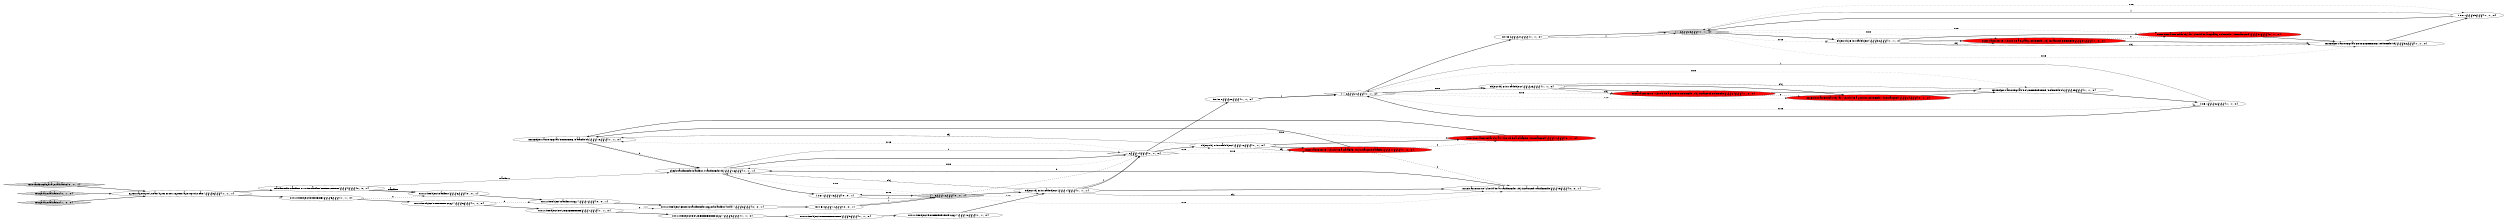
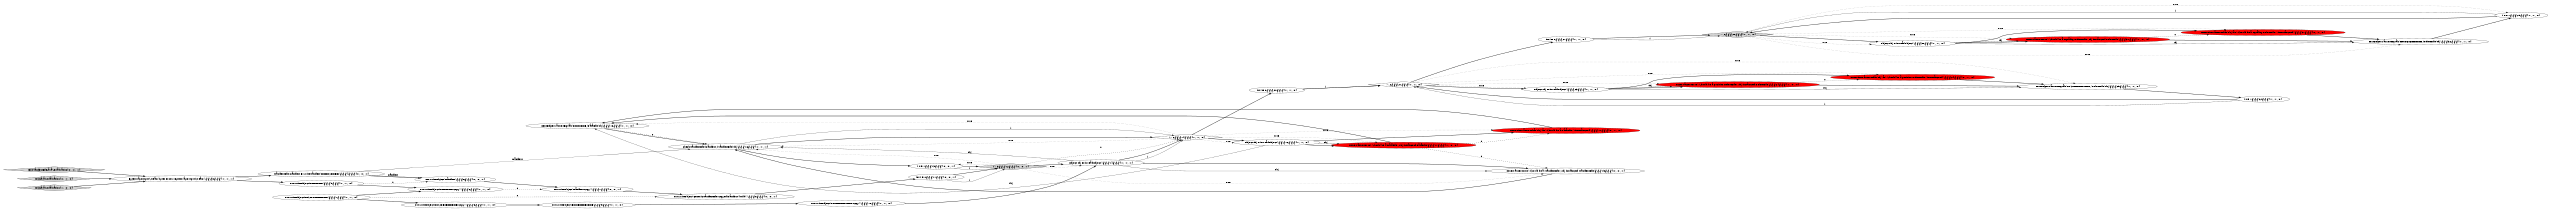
  digraph {
    rankdir=LR
    node [fillcolor=white shape=ellipse style=filled]
    edge [style=bold]
    n1 [label="TestHelpers.assertEquals(DATA_FILE,(DataFile)obj)@@@18@@@['1', '1', '0']"]
    n2 [label="checkManifestFile(manifest,(ManifestFile)obj)@@@16@@@['1', '1', '1']"]
    n3 [label="i < 2@@@14@@@['1', '1', '0']" shape=diamond]
    n4 [label="i += 1@@@13@@@['0', '0', '1']"]
    n5 [fillcolor=red label="Assertions.assertThat(obj).as(\"Should be a DataFile\").isInstanceOf()@@@17@@@['0', '1', '0']"]
    n6 [label="ManifestFile manifest = writeManifest(FILE_A,FILE_B)@@@4@@@['0', '0', '1']"]
    n7 [label="out.writeObject(manifest)@@@6@@@['0', '0', '1']"]
    n8 [label="out.writeObject(manifest.copy())@@@7@@@['0', '0', '1']"]
    n9 [label="out.writeObject(EQ_DELETE_FILE)@@@9@@@['1', '1', '0']"]
    n10 [label="out.writeObject(EQ_DELETE_FILE.copy())@@@10@@@['1', '1', '0']"]
    n11 [label="Object obj = in.readObject()@@@14@@@['1', '1', '1']"]
    n12 [fillcolor=red label="Assertions.assertThat(obj).as(\"Should be a equality DeleteFile\").isInstanceOf()@@@31@@@['0', '1', '0']"]
    n13 [label="TestHelpers.assertEquals(EQ_DELETE_FILE,(DeleteFile)obj)@@@32@@@['1', '1', '0']"]
    n14 [label="i += 1@@@29@@@['1', '1', '0']"]
    n15 [label="Assert.assertTrue(\"Should be a ManifestFile\",obj instanceof ManifestFile)@@@15@@@['0', '0', '1']"]
    n16 [label="int i = 0@@@27@@@['1', '1', '0']"]
    n17 [fillcolor=lightgray label="i < 2@@@28@@@['1', '1', '0']" shape=diamond]
    n18 [label="Object obj = in.readObject()@@@30@@@['1', '1', '0']"]
    n19 [fillcolor=red label="Assert.assertTrue(\"Should be a equality DeleteFile\",obj instanceof DeleteFile)@@@31@@@['1', '0', '0']"]
    n20 [label="Object obj = in.readObject()@@@16@@@['1', '1', '0']"]
    n21 [fillcolor=red label="Assert.assertTrue(\"Should be a DataFile\",obj instanceof DataFile)@@@17@@@['1', '0', '0']"]
    n22 [label="i += 1@@@22@@@['1', '1', '0']"]
    n23 [label="i < 2@@@21@@@['1', '1', '0']" shape=diamond]
    n24 [label="TestHelpers.assertEquals(POS_DELETE_FILE,(DeleteFile)obj)@@@25@@@['1', '1', '0']"]
    n25 [label="Object obj = in.readObject()@@@23@@@['1', '1', '0']"]
    n26 [fillcolor=red label="Assertions.assertThat(obj).as(\"Should be a position DeleteFile\").isInstanceOf()@@@24@@@['0', '1', '0']"]
    n27 [fillcolor=red label="Assert.assertTrue(\"Should be a position DeleteFile\",obj instanceof DeleteFile)@@@24@@@['1', '0', '0']"]
    n28 [label="int i = 0@@@20@@@['1', '1', '0']"]
    n29 [label="out.writeObject(DATA_FILE)@@@5@@@['1', '1', '0']"]
    n30 [label="out.writeObject(DATA_FILE.copy())@@@6@@@['1', '1', '0']"]
    n31 [label="out.writeObject(POS_DELETE_FILE)@@@7@@@['1', '1', '0']"]
    n32 [label="out.writeObject(GenericManifestFile.copyOf(manifest).build())@@@8@@@['0', '0', '1']"]
    n33 [label="out.writeObject(POS_DELETE_FILE.copy())@@@8@@@['1', '1', '0']"]
    n34 [label="int i = 0@@@11@@@['0', '0', '1']"]
    n35 [fillcolor=lightgray label="i < 3@@@12@@@['0', '0', '1']" shape=diamond]
    n36 [fillcolor=lightgray label="testManifestFileJavaSerialization['0', '0', '1']" shape=diamond]
    n37 [label="ByteArrayOutputStream bytes = new ByteArrayOutputStream()@@@3@@@['1', '1', '1']"]
    n38 [fillcolor=lightgray label="testJavaSerialization['0', '1', '0']" shape=diamond]
    n39 [fillcolor=lightgray label="testJavaSerialization['1', '0', '0']" shape=diamond]
    n1 -> n2 [label=0 style=dashed]
    n1 -> n2
    n2 -> n3 [label=i style=solid]
    n2 -> n3
    n2 -> n4
    n3 -> n1 [label=true style=dotted]
    n3 -> n2 [label=true style=dotted]
    n3 -> n5 [label=true style=dotted]
    n3 -> n20 [label=true style=dotted]
    n3 -> n20
    n3 -> n21 [label=true style=dotted]
    n3 -> n28
    n4 -> n35
    n4 -> n35 [label=i style=solid]
    n5 -> n1
    n6 -> n2 [label=manifest style=solid]
    n6 -> n7 [label=manifest style=solid]
    n6 -> n7
    n7 -> n8
    n8 -> n32
    n9 -> n10
    n10 -> n11
    n11 -> n2 [label=obj style=solid]
    n11 -> n3 [label=i style=solid]
    n11 -> n3
    n11 -> n15 [label=obj style=solid]
    n11 -> n15
    n12 -> n13
    n13 -> n14
    n14 -> n17 [label=i style=solid]
    n14 -> n17
    n15 -> n2
    n16 -> n17
    n16 -> n17 [label=i style=solid]
    n17 -> n12 [label=true style=dotted]
    n17 -> n13 [label=true style=dotted]
    n17 -> n14 [label=true style=dotted]
    n17 -> n18 [label=true style=dotted]
    n17 -> n18
    n17 -> n19 [label=true style=dotted]
    n18 -> n12
    n18 -> n13 [label=obj style=solid]
    n18 -> n19 [label=obj style=solid]
    n18 -> n19
    n19 -> n12 [label=0 style=dashed]
    n19 -> n13
    n20 -> n1 [label=obj style=solid]
    n20 -> n5
    n20 -> n21
    n20 -> n21 [label=obj style=solid]
    n21 -> n1
    n21 -> n5 [label=0 style=dashed]
    n21 -> n15 [label=0 style=dashed]
    n22 -> n23
    n22 -> n23 [label=i style=solid]
    n23 -> n16
-   n23 -> n22 [label=true style=dotted]
    n23 -> n24 [label=true style=dotted]
    n23 -> n25
    n23 -> n25 [label=true style=dotted]
    n23 -> n26 [label=true style=dotted]
    n23 -> n27 [label=true style=dotted]
    n24 -> n22
    n25 -> n24 [label=obj style=solid]
    n25 -> n26
    n25 -> n27 [label=obj style=solid]
    n25 -> n27
    n26 -> n24
    n27 -> n24
    n27 -> n26 [label=0 style=dashed]
    n28 -> n23 [label=i style=solid]
    n28 -> n23
    n29 -> n7 [label=0 style=dashed]
    n29 -> n30
    n30 -> n8 [label=0 style=dashed]
-   n30 -> n31
+   n31 -> n30
    n31 -> n32 [label=0 style=dashed]
    n31 -> n33
    n32 -> n34
    n33 -> n9
    n34 -> n35 [label=i style=solid]
    n34 -> n35
    n35 -> n2 [label=true style=dotted]
    n35 -> n3 [label=0 style=dashed]
    n35 -> n4 [label=true style=dotted]
    n35 -> n11
    n35 -> n11 [label=true style=dotted]
    n35 -> n15 [label=true style=dotted]
    n36 -> n37
    n37 -> n6
    n37 -> n29
    n38 -> n37
    n39 -> n37
  }
